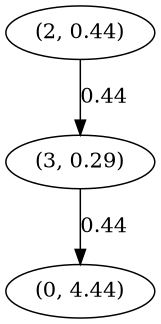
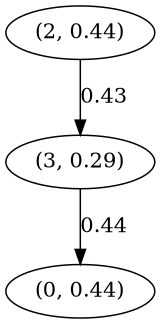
  digraph {
-   n1 [label="(0, 4.44)"]
+   n1 [label="(0, 0.44)"]
    n2 [label="(3, 0.29)"]
    n3 [label="(2, 0.44)"]
    n2 -> n1 [label=0.44]
-   n3 -> n2 [label=0.44]
+   n3 -> n2 [label=0.43]
  }
